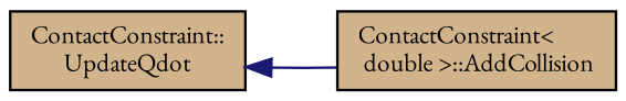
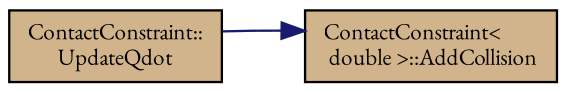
  digraph {
    rankdir=LR
    fontname="EB Garamond"
    node [color=black fillcolor=tan fontname="EB Garamond" fontsize=10 shape=record style=filled]
    n1 [fontcolor=black height=0.2 label="ContactConstraint::\lUpdateQdot" width=0.4]
    n2 [height=0.2 label="ContactConstraint\<\l double \>::AddCollision" width=0.4]
-   n1 -> n2 [color=midnightblue dir=back fontname="EB Garamond" fontsize=10 labelfontname=FreeSans labelfontsize=10 style=solid]
+   n2 -> n1 [color=midnightblue dir=back fontname="EB Garamond" fontsize=10 labelfontname=FreeSans labelfontsize=10 style=solid]
  }
